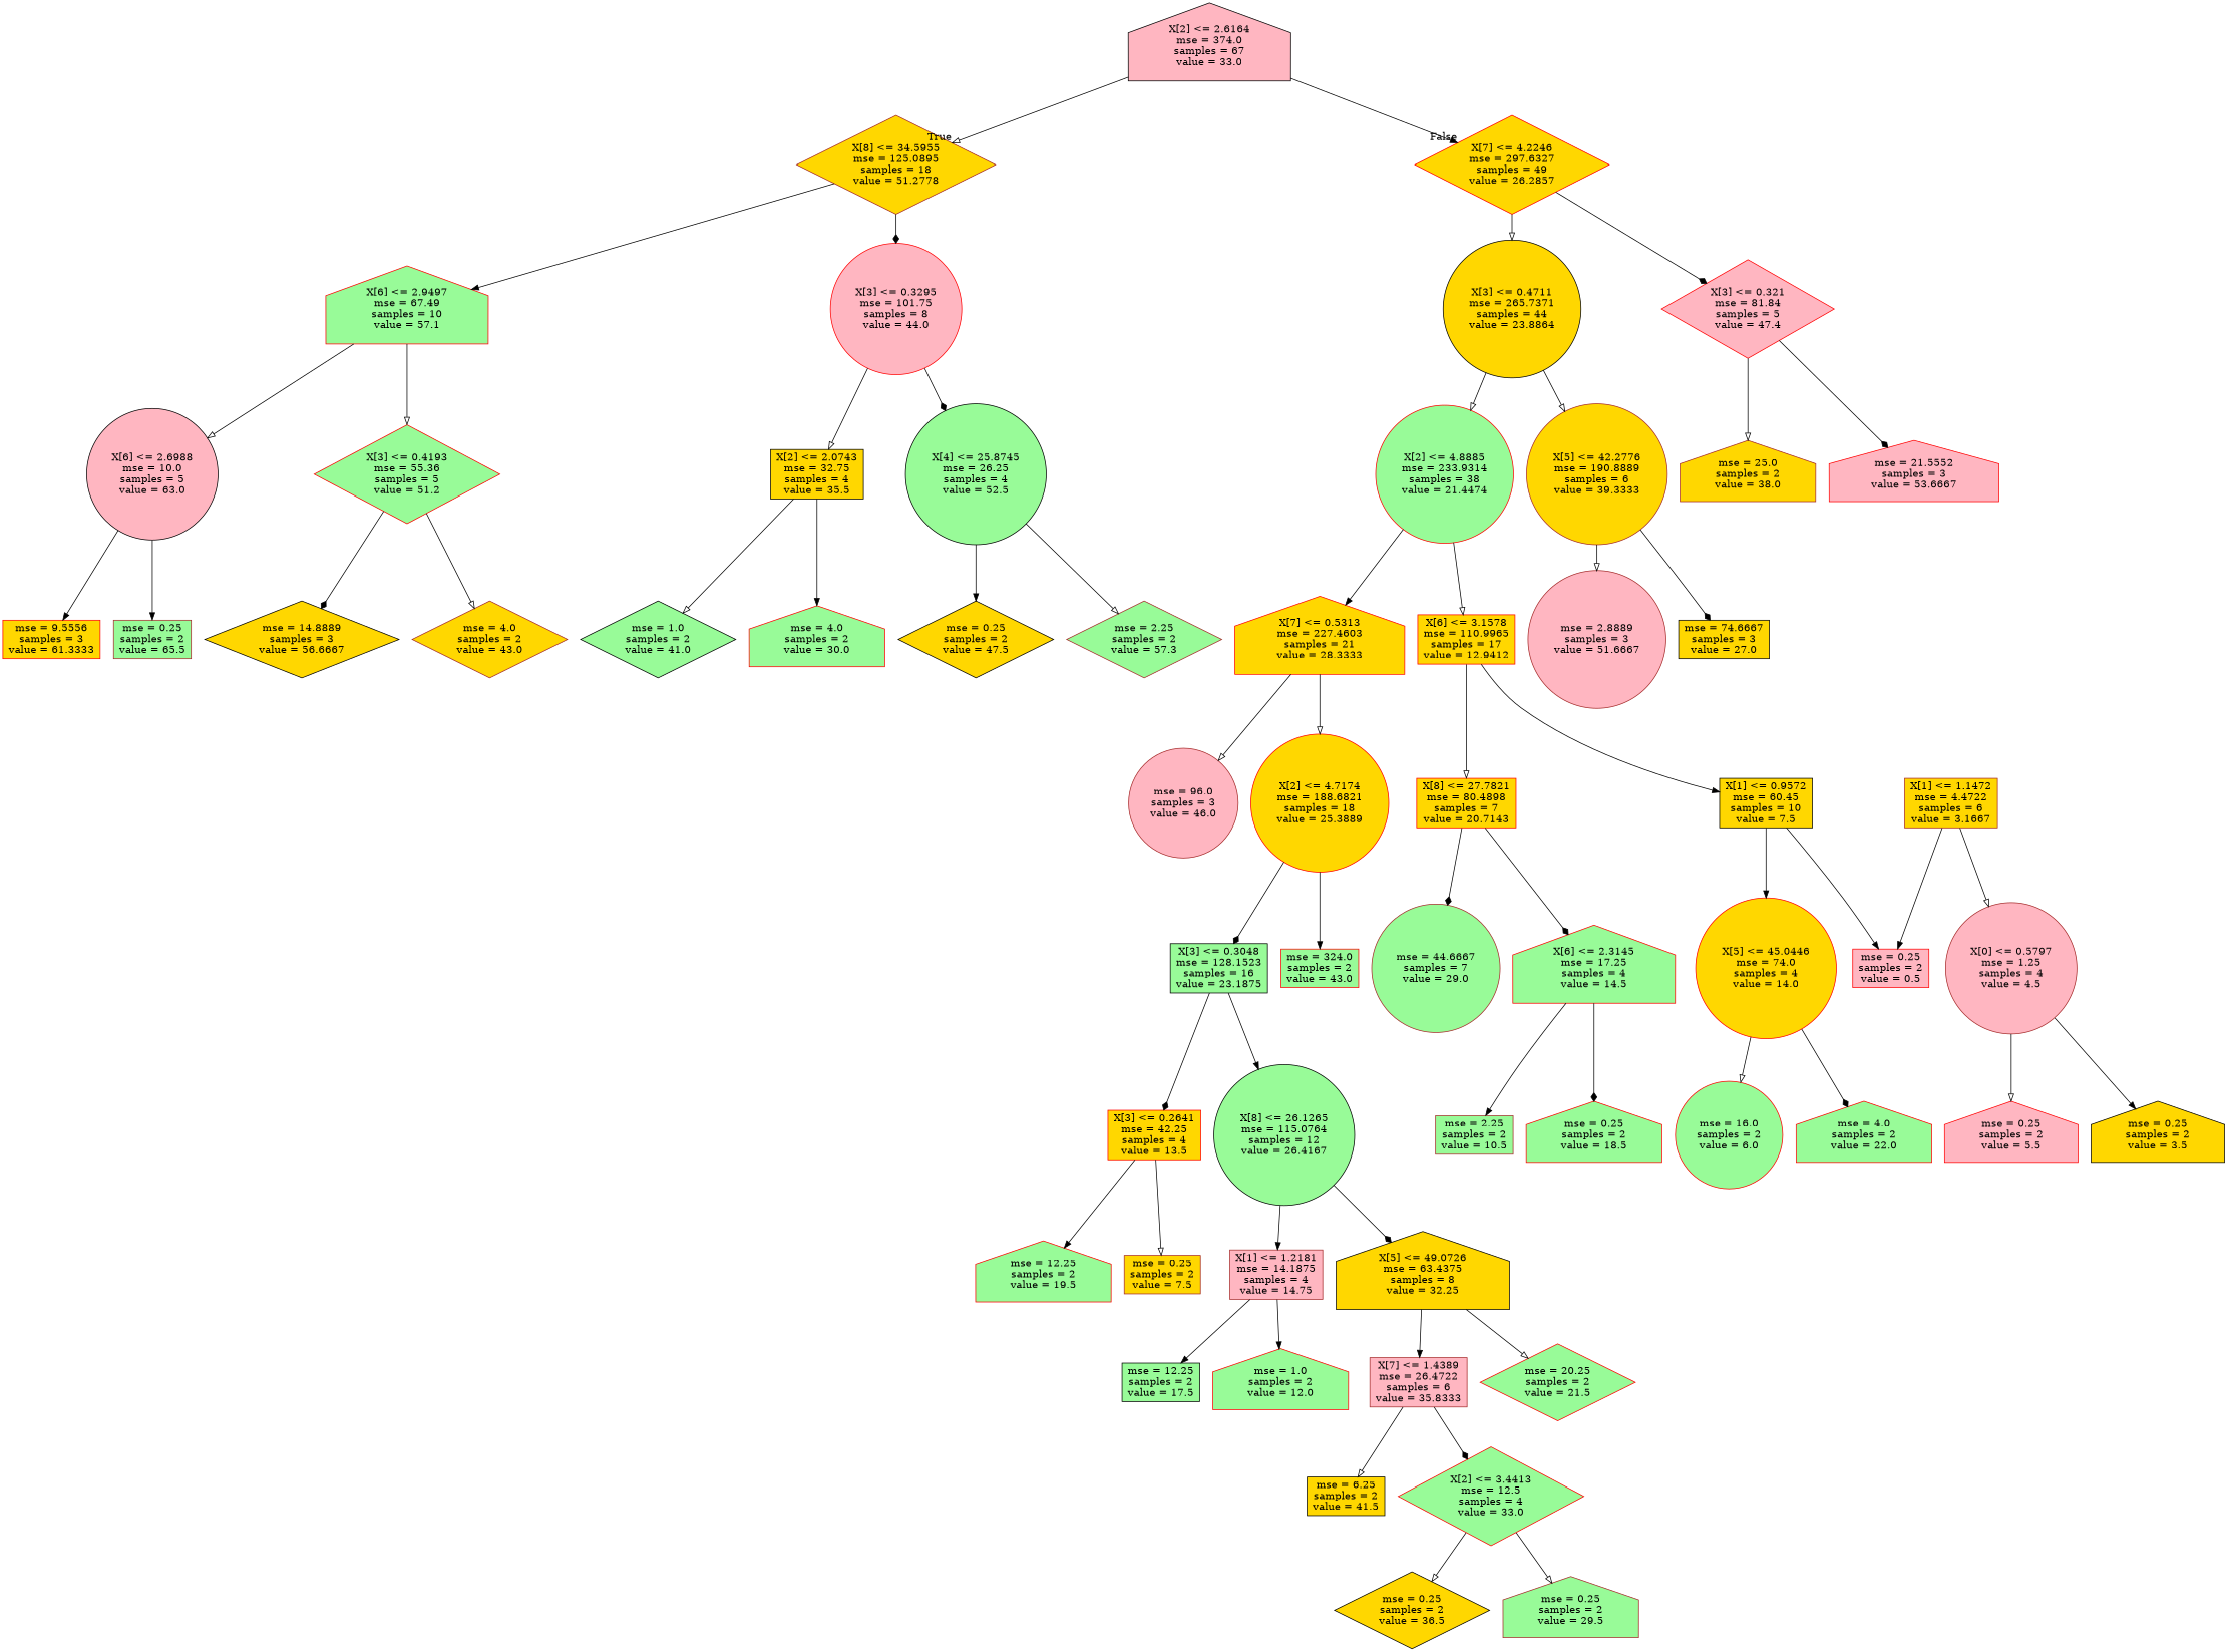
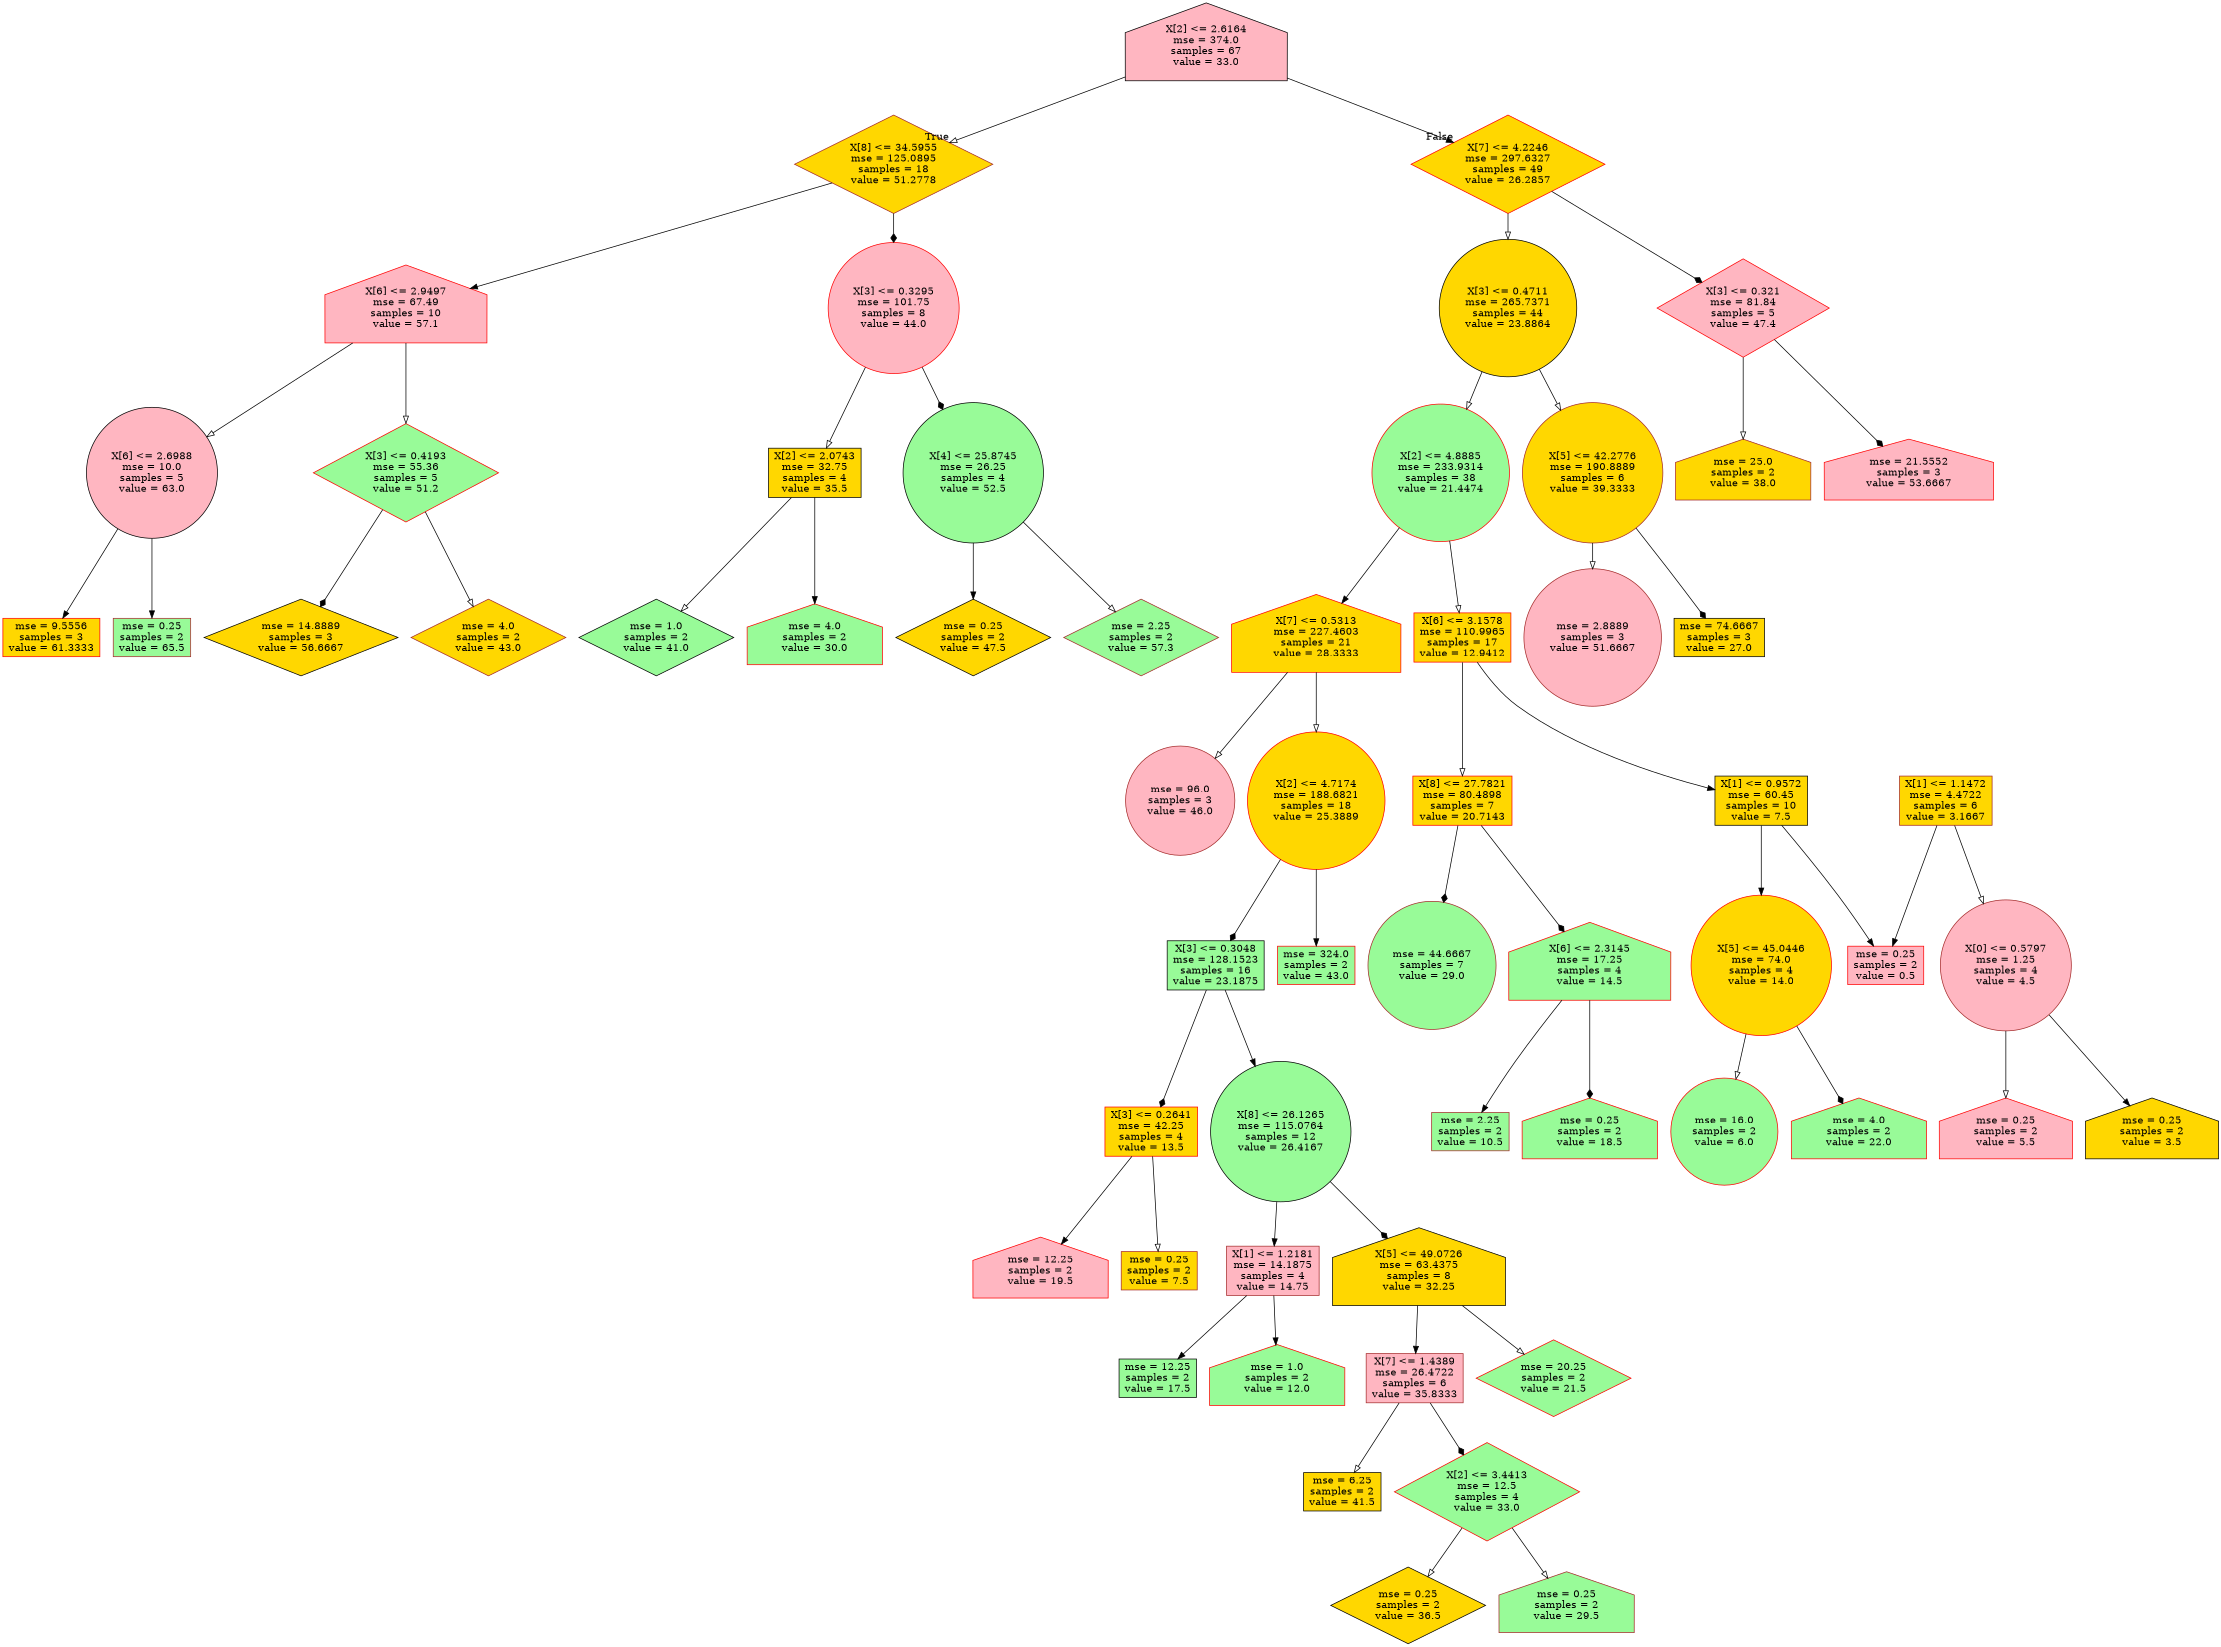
  digraph {
    node [color=red fillcolor=gold shape=box style=filled]
    edge [arrowhead=onormal]
    n1 [color=black fillcolor=lightpink label="X[2] <= 2.6164\nmse = 374.0\nsamples = 67\nvalue = 33.0" shape=house]
    n2 [color=brown label="X[8] <= 34.5955\nmse = 125.0895\nsamples = 18\nvalue = 51.2778" shape=diamond]
    n3 [label="X[7] <= 4.2246\nmse = 297.6327\nsamples = 49\nvalue = 26.2857" shape=diamond]
-   n4 [fillcolor=palegreen label="X[6] <= 2.9497\nmse = 67.49\nsamples = 10\nvalue = 57.1" shape=house]
+   n4 [fillcolor=lightpink label="X[6] <= 2.9497\nmse = 67.49\nsamples = 10\nvalue = 57.1" shape=house]
    n5 [fillcolor=lightpink label="X[3] <= 0.3295\nmse = 101.75\nsamples = 8\nvalue = 44.0" shape=circle]
    n6 [color=black label="X[3] <= 0.4711\nmse = 265.7371\nsamples = 44\nvalue = 23.8864" shape=circle]
    n7 [fillcolor=lightpink label="X[3] <= 0.321\nmse = 81.84\nsamples = 5\nvalue = 47.4" shape=diamond]
    n8 [color=black fillcolor=lightpink label="X[6] <= 2.6988\nmse = 10.0\nsamples = 5\nvalue = 63.0" shape=circle]
    n9 [fillcolor=palegreen label="X[3] <= 0.4193\nmse = 55.36\nsamples = 5\nvalue = 51.2" shape=diamond]
    n10 [color=black label="X[2] <= 2.0743\nmse = 32.75\nsamples = 4\nvalue = 35.5"]
    n11 [color=black fillcolor=palegreen label="X[4] <= 25.8745\nmse = 26.25\nsamples = 4\nvalue = 52.5" shape=circle]
    n12 [label="mse = 9.5556\nsamples = 3\nvalue = 61.3333"]
    n13 [color=brown fillcolor=palegreen label="mse = 0.25\nsamples = 2\nvalue = 65.5"]
    n14 [color=black label="mse = 14.8889\nsamples = 3\nvalue = 56.6667" shape=diamond]
    n15 [color=brown label="mse = 4.0\nsamples = 2\nvalue = 43.0" shape=diamond]
    n16 [color=black fillcolor=palegreen label="mse = 1.0\nsamples = 2\nvalue = 41.0" shape=diamond]
    n17 [fillcolor=palegreen label="mse = 4.0\nsamples = 2\nvalue = 30.0" shape=house]
    n18 [color=black label="mse = 0.25\nsamples = 2\nvalue = 47.5" shape=diamond]
    n19 [color=brown fillcolor=palegreen label="mse = 2.25\nsamples = 2\nvalue = 57.3" shape=diamond]
    n20 [fillcolor=palegreen label="X[2] <= 4.8885\nmse = 233.9314\nsamples = 38\nvalue = 21.4474" shape=circle]
    n21 [color=brown label="X[5] <= 42.2776\nmse = 190.8889\nsamples = 6\nvalue = 39.3333" shape=circle]
    n22 [color=brown label="mse = 25.0\nsamples = 2\nvalue = 38.0" shape=house]
    n23 [fillcolor=lightpink label="mse = 21.5552\nsamples = 3\nvalue = 53.6667" shape=house]
    n24 [label="X[7] <= 0.5313\nmse = 227.4603\nsamples = 21\nvalue = 28.3333" shape=house]
    n25 [label="X[6] <= 3.1578\nmse = 110.9965\nsamples = 17\nvalue = 12.9412"]
    n26 [color=brown fillcolor=lightpink label="mse = 2.8889\nsamples = 3\nvalue = 51.6667" shape=circle]
    n27 [color=black label="mse = 74.6667\nsamples = 3\nvalue = 27.0"]
    n28 [color=brown fillcolor=lightpink label="mse = 96.0\nsamples = 3\nvalue = 46.0" shape=circle]
    n29 [label="X[2] <= 4.7174\nmse = 188.6821\nsamples = 18\nvalue = 25.3889" shape=circle]
    n30 [label="X[8] <= 27.7821\nmse = 80.4898\nsamples = 7\nvalue = 20.7143"]
    n31 [color=black label="X[1] <= 0.9572\nmse = 60.45\nsamples = 10\nvalue = 7.5"]
    n32 [color=black fillcolor=palegreen label="X[3] <= 0.3048\nmse = 128.1523\nsamples = 16\nvalue = 23.1875"]
    n33 [fillcolor=palegreen label="mse = 324.0\nsamples = 2\nvalue = 43.0"]
    n34 [label="X[3] <= 0.2641\nmse = 42.25\nsamples = 4\nvalue = 13.5"]
    n35 [color=black fillcolor=palegreen label="X[8] <= 26.1265\nmse = 115.0764\nsamples = 12\nvalue = 26.4167" shape=circle]
-   n36 [fillcolor=palegreen label="mse = 12.25\nsamples = 2\nvalue = 19.5" shape=house]
+   n36 [fillcolor=lightpink label="mse = 12.25\nsamples = 2\nvalue = 19.5" shape=house]
    n37 [color=brown label="mse = 0.25\nsamples = 2\nvalue = 7.5"]
    n38 [color=brown fillcolor=lightpink label="X[1] <= 1.2181\nmse = 14.1875\nsamples = 4\nvalue = 14.75"]
    n39 [color=black label="X[5] <= 49.0726\nmse = 63.4375\nsamples = 8\nvalue = 32.25" shape=house]
    n40 [color=black fillcolor=palegreen label="mse = 12.25\nsamples = 2\nvalue = 17.5"]
    n41 [fillcolor=palegreen label="mse = 1.0\nsamples = 2\nvalue = 12.0" shape=house]
    n42 [color=brown fillcolor=lightpink label="X[7] <= 1.4389\nmse = 26.4722\nsamples = 6\nvalue = 35.8333"]
    n43 [fillcolor=palegreen label="mse = 20.25\nsamples = 2\nvalue = 21.5" shape=diamond]
    n44 [color=black label="mse = 6.25\nsamples = 2\nvalue = 41.5"]
    n45 [fillcolor=palegreen label="X[2] <= 3.4413\nmse = 12.5\nsamples = 4\nvalue = 33.0" shape=diamond]
    n46 [color=black label="mse = 0.25\nsamples = 2\nvalue = 36.5" shape=diamond]
    n47 [color=brown fillcolor=palegreen label="mse = 0.25\nsamples = 2\nvalue = 29.5" shape=house]
    n48 [color=brown fillcolor=palegreen label="mse = 44.6667\nsamples = 7\nvalue = 29.0" shape=circle]
    n49 [fillcolor=palegreen label="X[6] <= 2.3145\nmse = 17.25\nsamples = 4\nvalue = 14.5" shape=house]
    n50 [label="X[5] <= 45.0446\nmse = 74.0\nsamples = 4\nvalue = 14.0" shape=circle]
    n51 [fillcolor=lightpink label="mse = 0.25\nsamples = 2\nvalue = 0.5"]
    n52 [color=brown fillcolor=palegreen label="mse = 2.25\nsamples = 2\nvalue = 10.5"]
    n53 [fillcolor=palegreen label="mse = 0.25\nsamples = 2\nvalue = 18.5" shape=house]
    n54 [fillcolor=palegreen label="mse = 16.0\nsamples = 2\nvalue = 6.0" shape=circle]
    n55 [fillcolor=palegreen label="mse = 4.0\nsamples = 2\nvalue = 22.0" shape=house]
    n56 [color=brown label="X[1] <= 1.1472\nmse = 4.4722\nsamples = 6\nvalue = 3.1667"]
    n57 [color=brown fillcolor=lightpink label="X[0] <= 0.5797\nmse = 1.25\nsamples = 4\nvalue = 4.5" shape=circle]
    n58 [fillcolor=lightpink label="mse = 0.25\nsamples = 2\nvalue = 5.5" shape=house]
    n59 [color=black label="mse = 0.25\nsamples = 2\nvalue = 3.5" shape=house]
    n1 -> n2 [headlabel=True labelangle=45 labeldistance=2.5]
    n1 -> n3 [arrowhead=normal headlabel=False labelangle=-45 labeldistance=2.5]
    n2 -> n4 [arrowhead=normal]
    n2 -> n5 [arrowhead=diamond]
    n3 -> n6
    n3 -> n7 [arrowhead=diamond]
    n4 -> n8
    n4 -> n9
    n5 -> n10
    n5 -> n11 [arrowhead=diamond]
    n6 -> n20
    n6 -> n21
    n7 -> n22
    n7 -> n23 [arrowhead=diamond]
    n8 -> n12 [arrowhead=normal]
    n8 -> n13 [arrowhead=normal]
    n9 -> n14 [arrowhead=diamond]
    n9 -> n15
    n10 -> n16
    n10 -> n17 [arrowhead=normal]
    n11 -> n18 [arrowhead=normal]
    n11 -> n19
    n20 -> n24 [arrowhead=normal]
    n20 -> n25
    n21 -> n26
    n21 -> n27 [arrowhead=diamond]
    n24 -> n28
    n24 -> n29
    n25 -> n30
    n25 -> n31 [arrowhead=normal]
    n29 -> n32 [arrowhead=diamond]
    n29 -> n33 [arrowhead=normal]
    n30 -> n48 [arrowhead=diamond]
    n30 -> n49 [arrowhead=diamond]
    n31 -> n50 [arrowhead=normal]
    n31 -> n51 [arrowhead=normal]
    n32 -> n34 [arrowhead=diamond]
    n32 -> n35 [arrowhead=normal]
    n34 -> n36 [arrowhead=normal]
    n34 -> n37
    n35 -> n38 [arrowhead=normal]
    n35 -> n39 [arrowhead=diamond]
    n38 -> n40 [arrowhead=normal]
    n38 -> n41 [arrowhead=normal]
    n39 -> n42 [arrowhead=normal]
    n39 -> n43
    n42 -> n44
    n42 -> n45 [arrowhead=diamond]
    n45 -> n46
    n45 -> n47
    n49 -> n52 [arrowhead=normal]
    n49 -> n53 [arrowhead=diamond]
    n50 -> n54
    n50 -> n55 [arrowhead=diamond]
    n56 -> n51 [arrowhead=normal]
    n56 -> n57
    n57 -> n58
    n57 -> n59 [arrowhead=normal]
  }
